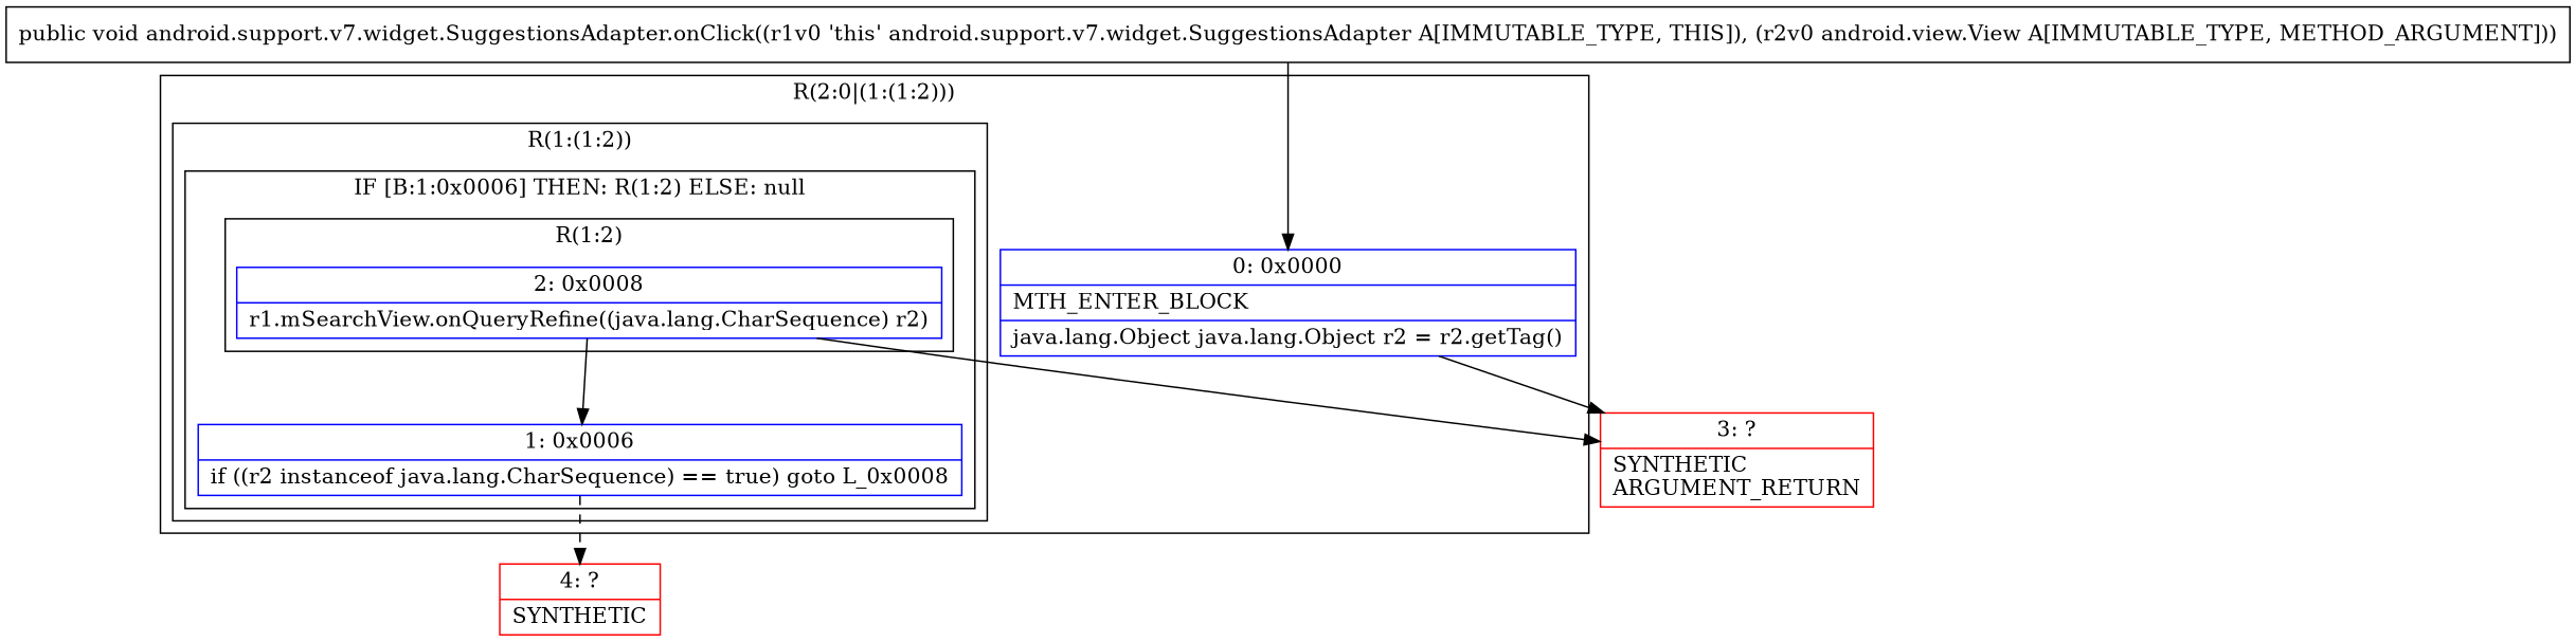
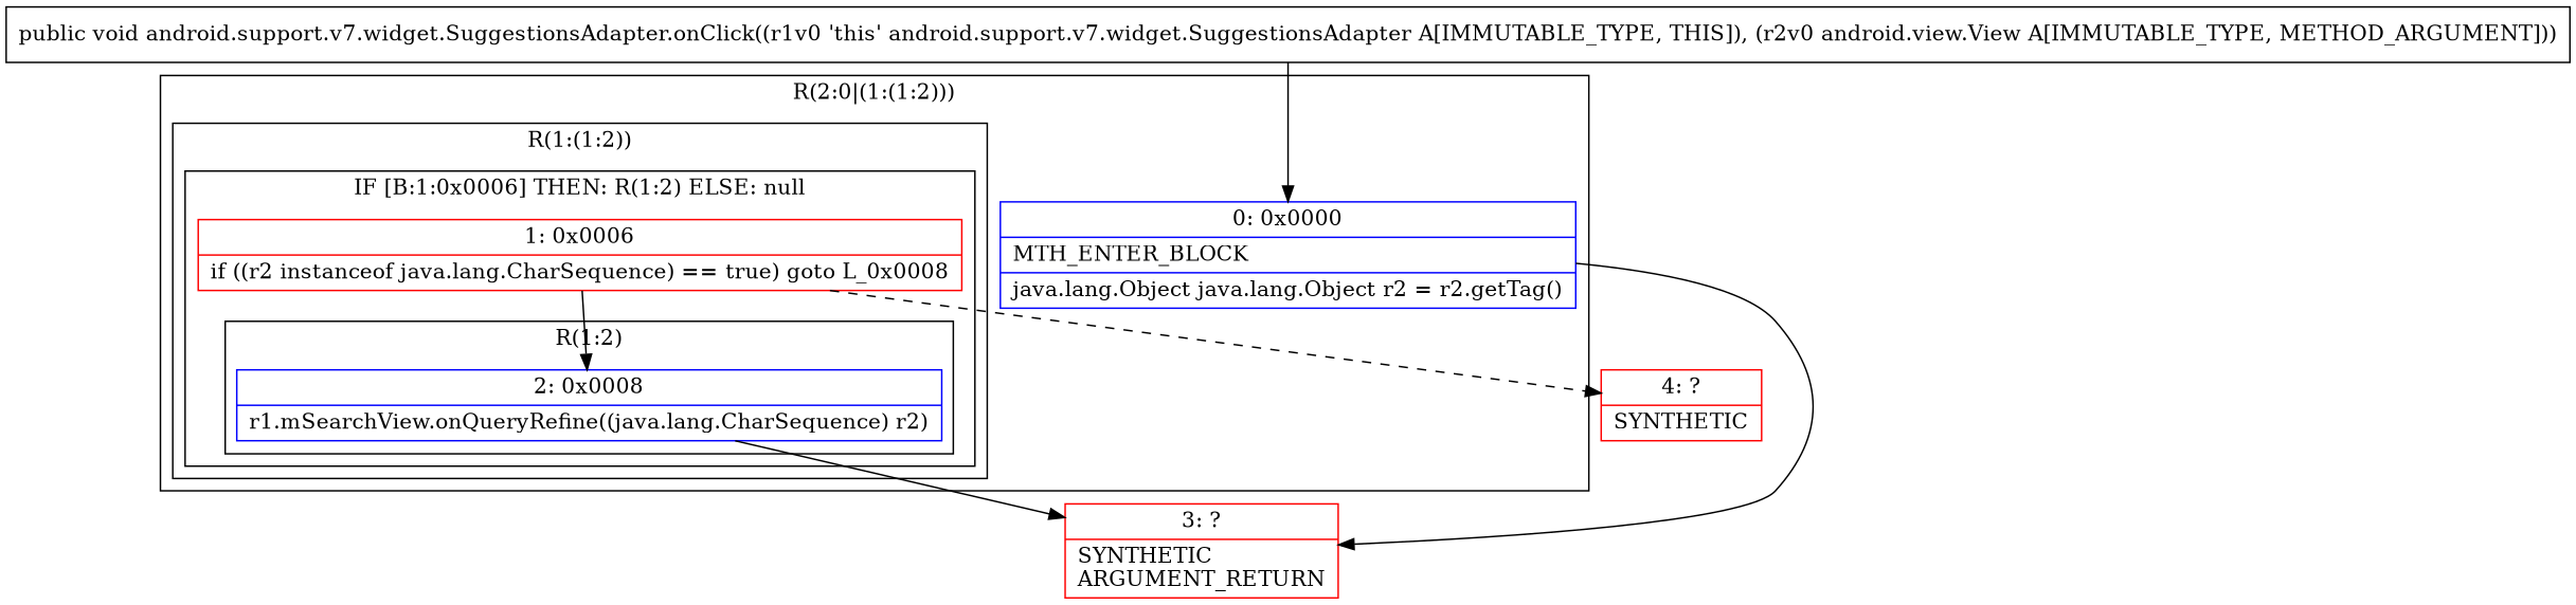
  digraph {
    node [color=blue shape=record]
    n1 [label="{2\:\ 0x0008|r1.mSearchView.onQueryRefine((java.lang.CharSequence) r2)\l}"]
-   n2 [label="{1\:\ 0x0006|if ((r2 instanceof java.lang.CharSequence) == true) goto L_0x0008\l}"]
+   n2 [color=red label="{1\:\ 0x0006|if ((r2 instanceof java.lang.CharSequence) == true) goto L_0x0008\l}"]
    n3 [label="{0\:\ 0x0000|MTH_ENTER_BLOCK\l|java.lang.Object java.lang.Object r2 = r2.getTag()\l}"]
    n4 [color=red label="{3\:\ ?|SYNTHETIC\lARGUMENT_RETURN\l}"]
    n5 [color=red label="{4\:\ ?|SYNTHETIC\l}"]
    n6 [label="{public void android.support.v7.widget.SuggestionsAdapter.onClick((r1v0 'this' android.support.v7.widget.SuggestionsAdapter A[IMMUTABLE_TYPE, THIS]), (r2v0 android.view.View A[IMMUTABLE_TYPE, METHOD_ARGUMENT])) }" color=""]
    subgraph cluster_1 {
      label="R(2:0|(1:(1:2)))"
      n3
      subgraph cluster_2 {
        label="R(1:(1:2))"
        subgraph cluster_3 {
          label="IF [B:1:0x0006] THEN: R(1:2) ELSE: null"
          n2
          subgraph cluster_4 {
            label="R(1:2)"
            n1
          }
        }
      }
    }
    n1 -> n4
-   n1 -> n2
+   n2 -> n1
    n2 -> n5 [style=dashed]
    n3 -> n4
    n6 -> n3
  }
